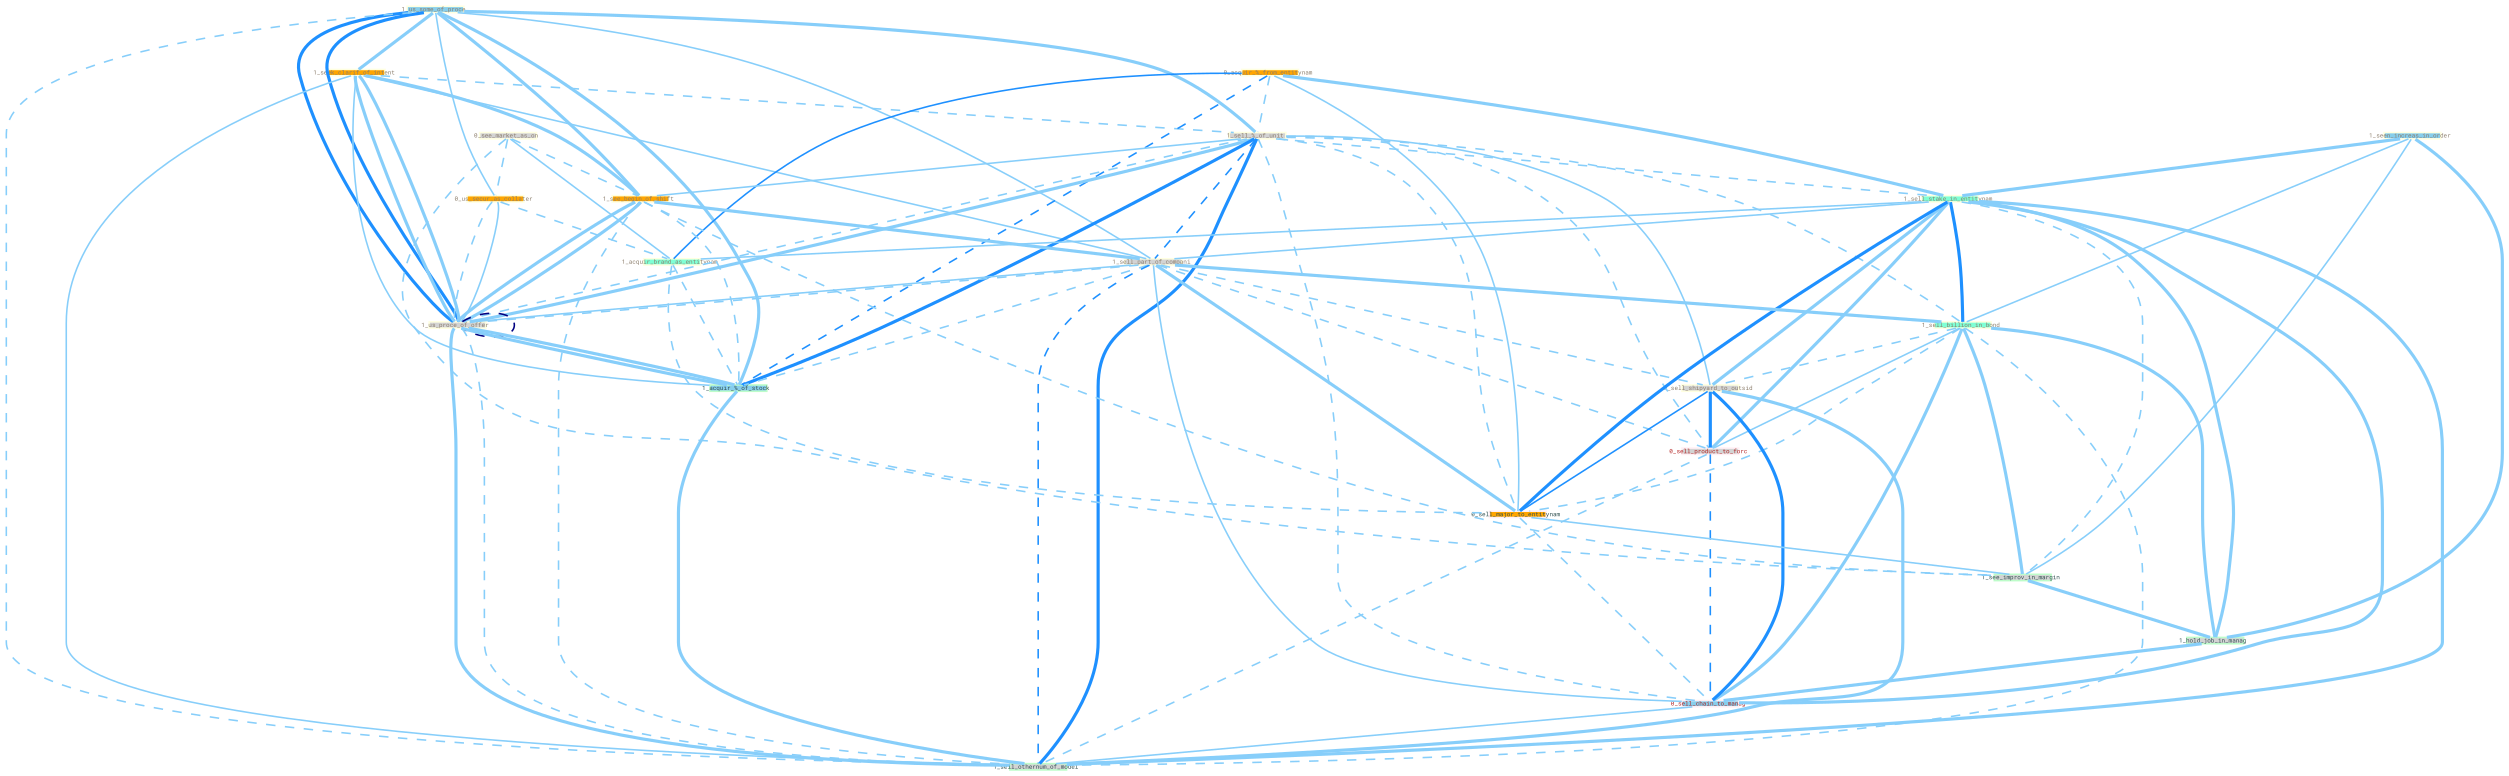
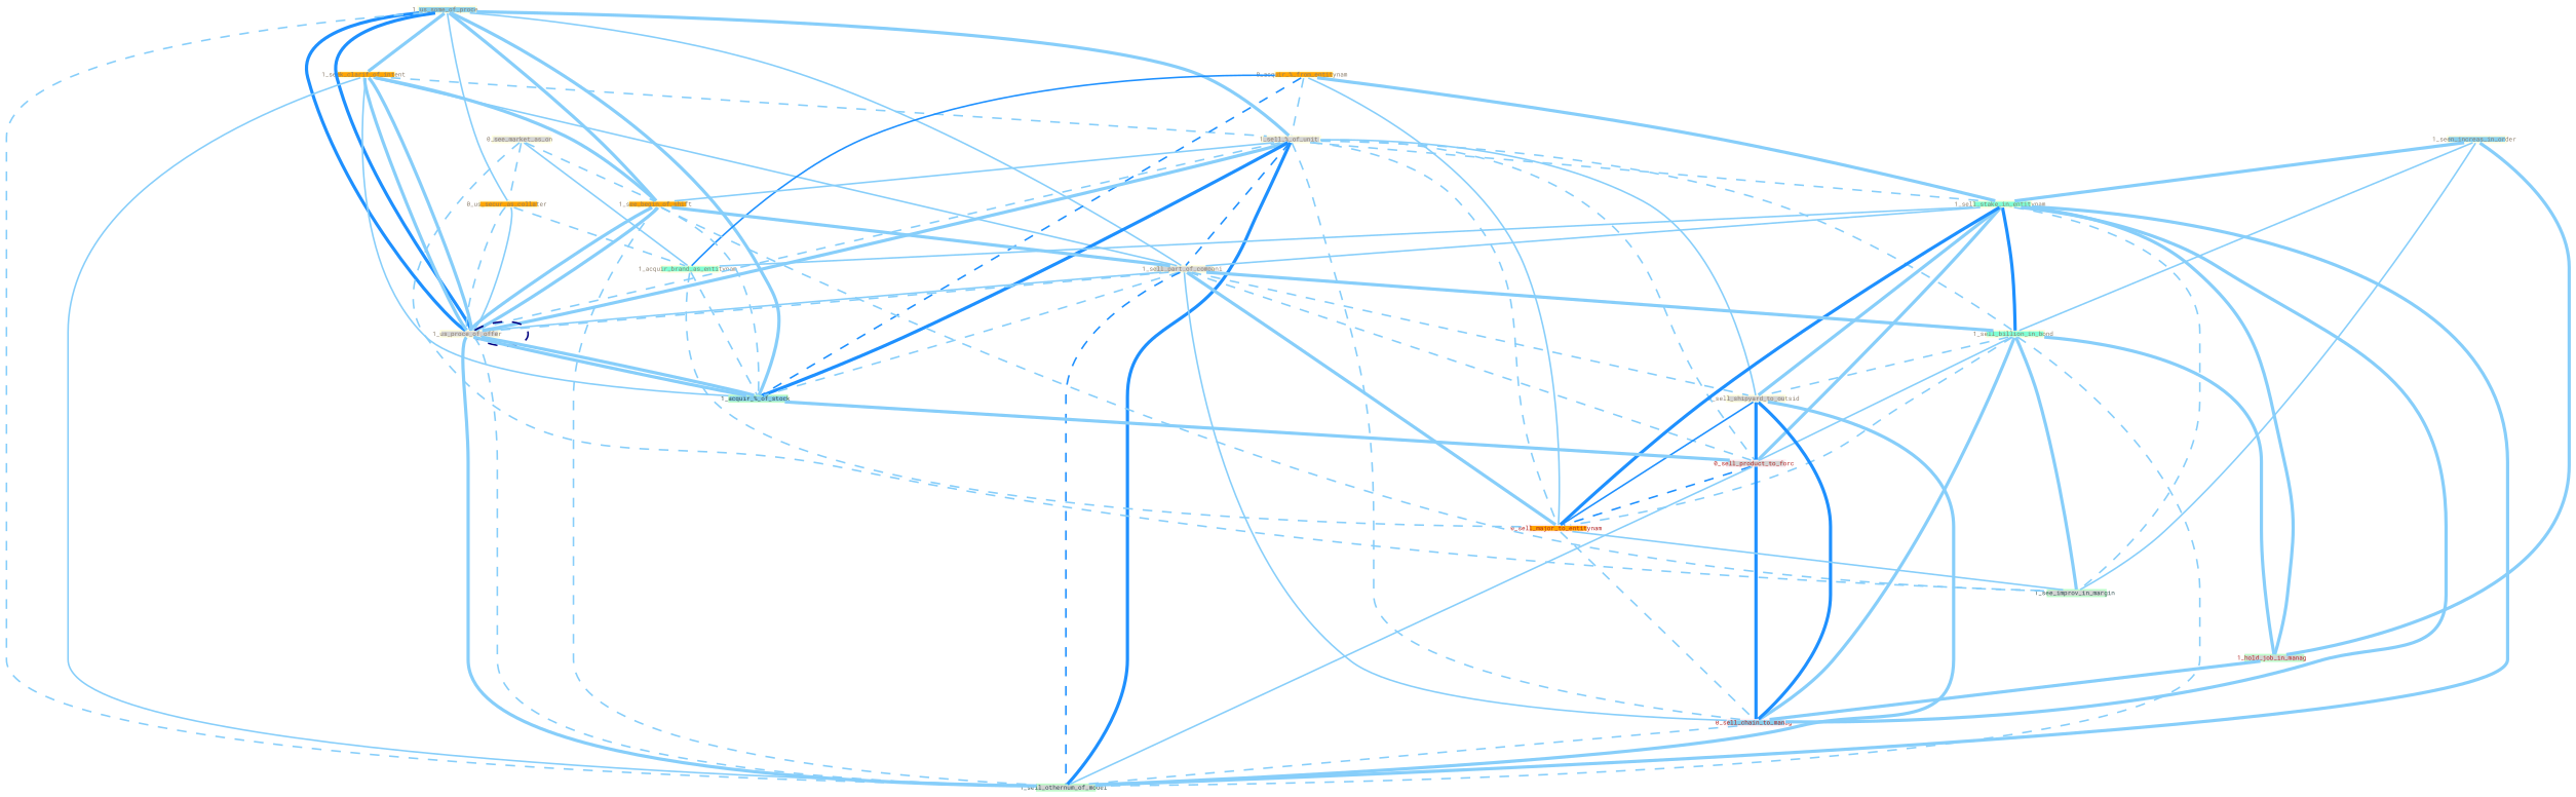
  graph {
    fontname="Roboto Mono"
    node [color="#ffffe0" fillcolor=lightgrey fixedsize=true fontcolor="#8b7d6b" fontname="Roboto Mono" fontsize=4 shape=polygon style=filled]
    edge [color="#87cefa" fontname="Roboto Mono" style=bold w=1]
    "1_us_some_of_proce " [fillcolor=skyblue height=.06 width=.5]
    "1_seek_clarif_of_intent " [fillcolor=orange height=.06 width=.5]
    "1_seen_increas_in_order " [fillcolor=skyblue height=.06 width=.5]
    "0_acquir_%_from_entitynam " [fillcolor=orange height=.06 width=.5]
    "1_sell_%_of_unit " [height=.06 width=.5]
    "1_sell_stake_in_entitynam " [fillcolor=aquamarine height=.06 width=.5]
    "0_see_market_as_on " [height=.06 width=.5]
    "1_see_begin_of_shift " [fillcolor=orange height=.06 width=.5]
    "0_us_secur_as_collater " [fillcolor=orange height=.06 width=.5]
    "1_sell_part_of_compani " [height=.06 width=.5]
    "1_sell_billion_in_bond " [fillcolor=aquamarine height=.06 width=.5]
    "1_us_proce_of_offer " [height=.06 width=.5]
    "0_sell_shipyard_to_outsid " [height=.06 width=.5]
    "1_acquir_brand_as_entitynam " [fillcolor=aquamarine height=.06 width=.5]
    "0_sell_product_to_forc " [color="#fff0f5" fontcolor="#b22222" height=.06 width=.5]
-   "0_sell_major_to_entitynam " [color="#fff0f5" fillcolor=orange fontcolor="#2f4f4f" height=.06 width=.5]
+   "0_sell_major_to_entitynam " [color="#fff0f5" fillcolor=orange fontcolor="#b22222" height=.06 width=.5]
    "0_sell_chain_to_manag " [color="#fff0f5" fillcolor=skyblue fontcolor="#b22222" height=.06 width=.5]
    "1_acquir_%_of_stock " [color="#BDFCC9" fillcolor=skyblue fontcolor="#2f4f4f" height=.06 width=.5]
    "1_sell_othernum_of_model " [color="#BDFCC9" fontcolor="#2f4f4f" height=.06 width=.5]
    "1_see_improv_in_margin " [color="#BDFCC9" fontcolor="#2f4f4f" height=.06 width=.5]
-   "1_hold_job_in_manag " [color="#BDFCC9" fontcolor="#2f4f4f" height=.06 width=.5]
+   "1_hold_job_in_manag " [color="#BDFCC9" fontcolor="#b22222" height=.06 width=.5]
    subgraph sub_1 {
      "1_us_some_of_proce "
      "1_seek_clarif_of_intent "
      "1_seen_increas_in_order "
      "0_acquir_%_from_entitynam "
      "1_sell_%_of_unit "
      "1_sell_stake_in_entitynam "
      "0_see_market_as_on "
      "1_see_begin_of_shift "
      "0_us_secur_as_collater "
      "1_sell_part_of_compani "
      "1_sell_billion_in_bond "
      "1_us_proce_of_offer "
      "0_sell_shipyard_to_outsid "
      "1_acquir_brand_as_entitynam "
    }
    subgraph sub_2 {
      "0_sell_product_to_forc "
      "0_sell_major_to_entitynam "
      "0_sell_chain_to_manag "
    }
    "1_us_some_of_proce " -- "1_seek_clarif_of_intent "
    "1_us_some_of_proce " -- "1_sell_%_of_unit "
    "1_us_some_of_proce " -- "1_see_begin_of_shift "
    "1_us_some_of_proce " -- "0_us_secur_as_collater " [style=solid]
    "1_us_some_of_proce " -- "1_sell_part_of_compani " [style=solid]
    "1_us_some_of_proce " -- "1_us_proce_of_offer " [color="#1e90ff" w=2]
    "1_us_some_of_proce " -- "1_us_proce_of_offer " [color="#1e90ff" w=2]
    "1_us_some_of_proce " -- "1_acquir_%_of_stock "
    "1_us_some_of_proce " -- "1_sell_othernum_of_model " [style=dashed]
    "1_seek_clarif_of_intent " -- "1_sell_%_of_unit " [style=dashed]
    "1_seek_clarif_of_intent " -- "1_see_begin_of_shift "
    "1_seek_clarif_of_intent " -- "1_sell_part_of_compani " [style=solid]
    "1_seek_clarif_of_intent " -- "1_us_proce_of_offer "
    "1_seek_clarif_of_intent " -- "1_us_proce_of_offer "
    "1_seek_clarif_of_intent " -- "1_acquir_%_of_stock " [style=solid]
    "1_seek_clarif_of_intent " -- "1_sell_othernum_of_model " [style=solid]
    "1_seen_increas_in_order " -- "1_sell_stake_in_entitynam "
    "1_seen_increas_in_order " -- "1_sell_billion_in_bond " [style=solid]
    "1_seen_increas_in_order " -- "1_see_improv_in_margin " [style=solid]
    "1_seen_increas_in_order " -- "1_hold_job_in_manag "
    "0_acquir_%_from_entitynam " -- "1_sell_%_of_unit " [style=dashed]
    "0_acquir_%_from_entitynam " -- "1_sell_stake_in_entitynam "
    "0_acquir_%_from_entitynam " -- "1_acquir_brand_as_entitynam " [color="#1e90ff" style=solid w=2]
    "0_acquir_%_from_entitynam " -- "0_sell_major_to_entitynam " [style=solid]
    "0_acquir_%_from_entitynam " -- "1_acquir_%_of_stock " [color="#1e90ff" style=dashed w=2]
    "1_sell_%_of_unit " -- "1_sell_stake_in_entitynam " [style=dashed]
    "1_sell_%_of_unit " -- "1_see_begin_of_shift " [style=solid]
    "1_sell_%_of_unit " -- "1_sell_part_of_compani " [color="#1e90ff" style=dashed w=2]
    "1_sell_%_of_unit " -- "1_sell_billion_in_bond " [style=dashed]
    "1_sell_%_of_unit " -- "1_us_proce_of_offer " [style=dashed]
    "1_sell_%_of_unit " -- "1_us_proce_of_offer "
    "1_sell_%_of_unit " -- "0_sell_shipyard_to_outsid " [style=solid]
    "1_sell_%_of_unit " -- "0_sell_product_to_forc " [style=dashed]
    "1_sell_%_of_unit " -- "0_sell_major_to_entitynam " [style=dashed]
    "1_sell_%_of_unit " -- "0_sell_chain_to_manag " [style=dashed]
    "1_sell_%_of_unit " -- "1_acquir_%_of_stock " [color="#1e90ff" w=2]
    "1_sell_%_of_unit " -- "1_sell_othernum_of_model " [color="#1e90ff" w=2]
    "1_sell_stake_in_entitynam " -- "1_sell_part_of_compani " [style=solid]
    "1_sell_stake_in_entitynam " -- "1_sell_billion_in_bond " [color="#1e90ff" w=2]
    "1_sell_stake_in_entitynam " -- "0_sell_shipyard_to_outsid "
    "1_sell_stake_in_entitynam " -- "1_acquir_brand_as_entitynam " [style=solid]
    "1_sell_stake_in_entitynam " -- "0_sell_product_to_forc "
    "1_sell_stake_in_entitynam " -- "0_sell_major_to_entitynam " [color="#1e90ff" w=2]
    "1_sell_stake_in_entitynam " -- "0_sell_chain_to_manag "
    "1_sell_stake_in_entitynam " -- "1_sell_othernum_of_model "
    "1_sell_stake_in_entitynam " -- "1_see_improv_in_margin " [style=dashed]
    "1_sell_stake_in_entitynam " -- "1_hold_job_in_manag "
    "0_see_market_as_on " -- "1_see_begin_of_shift " [style=dashed]
    "0_see_market_as_on " -- "0_us_secur_as_collater " [style=dashed]
    "0_see_market_as_on " -- "1_acquir_brand_as_entitynam " [style=solid]
    "0_see_market_as_on " -- "1_see_improv_in_margin " [style=dashed]
    "1_see_begin_of_shift " -- "1_sell_part_of_compani "
    "1_see_begin_of_shift " -- "1_us_proce_of_offer "
    "1_see_begin_of_shift " -- "1_us_proce_of_offer "
    "1_see_begin_of_shift " -- "1_acquir_%_of_stock " [style=dashed]
    "1_see_begin_of_shift " -- "1_sell_othernum_of_model " [style=dashed]
    "1_see_begin_of_shift " -- "1_see_improv_in_margin " [style=dashed]
    "0_us_secur_as_collater " -- "1_us_proce_of_offer " [style=dashed]
    "0_us_secur_as_collater " -- "1_us_proce_of_offer " [style=solid]
    "0_us_secur_as_collater " -- "1_acquir_brand_as_entitynam " [style=dashed]
    "1_sell_part_of_compani " -- "1_sell_billion_in_bond "
    "1_sell_part_of_compani " -- "1_us_proce_of_offer " [style=solid]
    "1_sell_part_of_compani " -- "1_us_proce_of_offer " [style=dashed]
    "1_sell_part_of_compani " -- "0_sell_shipyard_to_outsid " [style=dashed]
    "1_sell_part_of_compani " -- "0_sell_product_to_forc " [style=dashed]
    "1_sell_part_of_compani " -- "0_sell_major_to_entitynam "
    "1_sell_part_of_compani " -- "0_sell_chain_to_manag " [style=solid]
    "1_sell_part_of_compani " -- "1_acquir_%_of_stock " [style=dashed]
    "1_sell_part_of_compani " -- "1_sell_othernum_of_model " [color="#1e90ff" style=dashed w=2]
    "1_sell_billion_in_bond " -- "0_sell_shipyard_to_outsid " [style=dashed]
    "1_sell_billion_in_bond " -- "0_sell_product_to_forc " [style=solid]
    "1_sell_billion_in_bond " -- "0_sell_major_to_entitynam " [style=dashed]
    "1_sell_billion_in_bond " -- "0_sell_chain_to_manag "
    "1_sell_billion_in_bond " -- "1_sell_othernum_of_model " [style=dashed]
    "1_sell_billion_in_bond " -- "1_see_improv_in_margin "
    "1_sell_billion_in_bond " -- "1_hold_job_in_manag "
    "1_us_proce_of_offer " -- "1_us_proce_of_offer " [color="#000080" style=dashed w=4]
    "1_us_proce_of_offer " -- "1_acquir_%_of_stock "
    "1_us_proce_of_offer " -- "1_acquir_%_of_stock "
    "1_us_proce_of_offer " -- "1_sell_othernum_of_model "
    "1_us_proce_of_offer " -- "1_sell_othernum_of_model " [style=dashed]
    "0_sell_shipyard_to_outsid " -- "0_sell_product_to_forc " [color="#1e90ff" w=2]
    "0_sell_shipyard_to_outsid " -- "0_sell_major_to_entitynam " [color="#1e90ff" style=solid w=2]
    "0_sell_shipyard_to_outsid " -- "0_sell_chain_to_manag " [color="#1e90ff" w=2]
    "0_sell_shipyard_to_outsid " -- "1_sell_othernum_of_model "
    "1_acquir_brand_as_entitynam " -- "0_sell_major_to_entitynam " [style=dashed]
    "1_acquir_brand_as_entitynam " -- "1_acquir_%_of_stock " [style=dashed]
-   "0_sell_product_to_forc " -- "0_sell_chain_to_manag " [color="#1e90ff" style=dashed w=2]
-   "0_sell_product_to_forc " -- "1_sell_othernum_of_model " [style=dashed]
+   "0_sell_product_to_forc " -- "0_sell_major_to_entitynam " [color="#1e90ff" style=dashed w=2]
+   "0_sell_product_to_forc " -- "0_sell_chain_to_manag " [color="#1e90ff" w=2]
+   "0_sell_product_to_forc " -- "1_sell_othernum_of_model " [style=solid]
    "0_sell_major_to_entitynam " -- "0_sell_chain_to_manag " [style=dashed w=2]
    "0_sell_major_to_entitynam " -- "1_see_improv_in_margin " [style=solid]
-   "0_sell_chain_to_manag " -- "1_sell_othernum_of_model " [style=solid]
-   "1_acquir_%_of_stock " -- "1_sell_othernum_of_model "
-   "1_see_improv_in_margin " -- "1_hold_job_in_manag "
+   "0_sell_chain_to_manag " -- "1_sell_othernum_of_model " [style=dashed]
+   "1_acquir_%_of_stock " -- "0_sell_product_to_forc "
    "1_hold_job_in_manag " -- "0_sell_chain_to_manag "
  }
